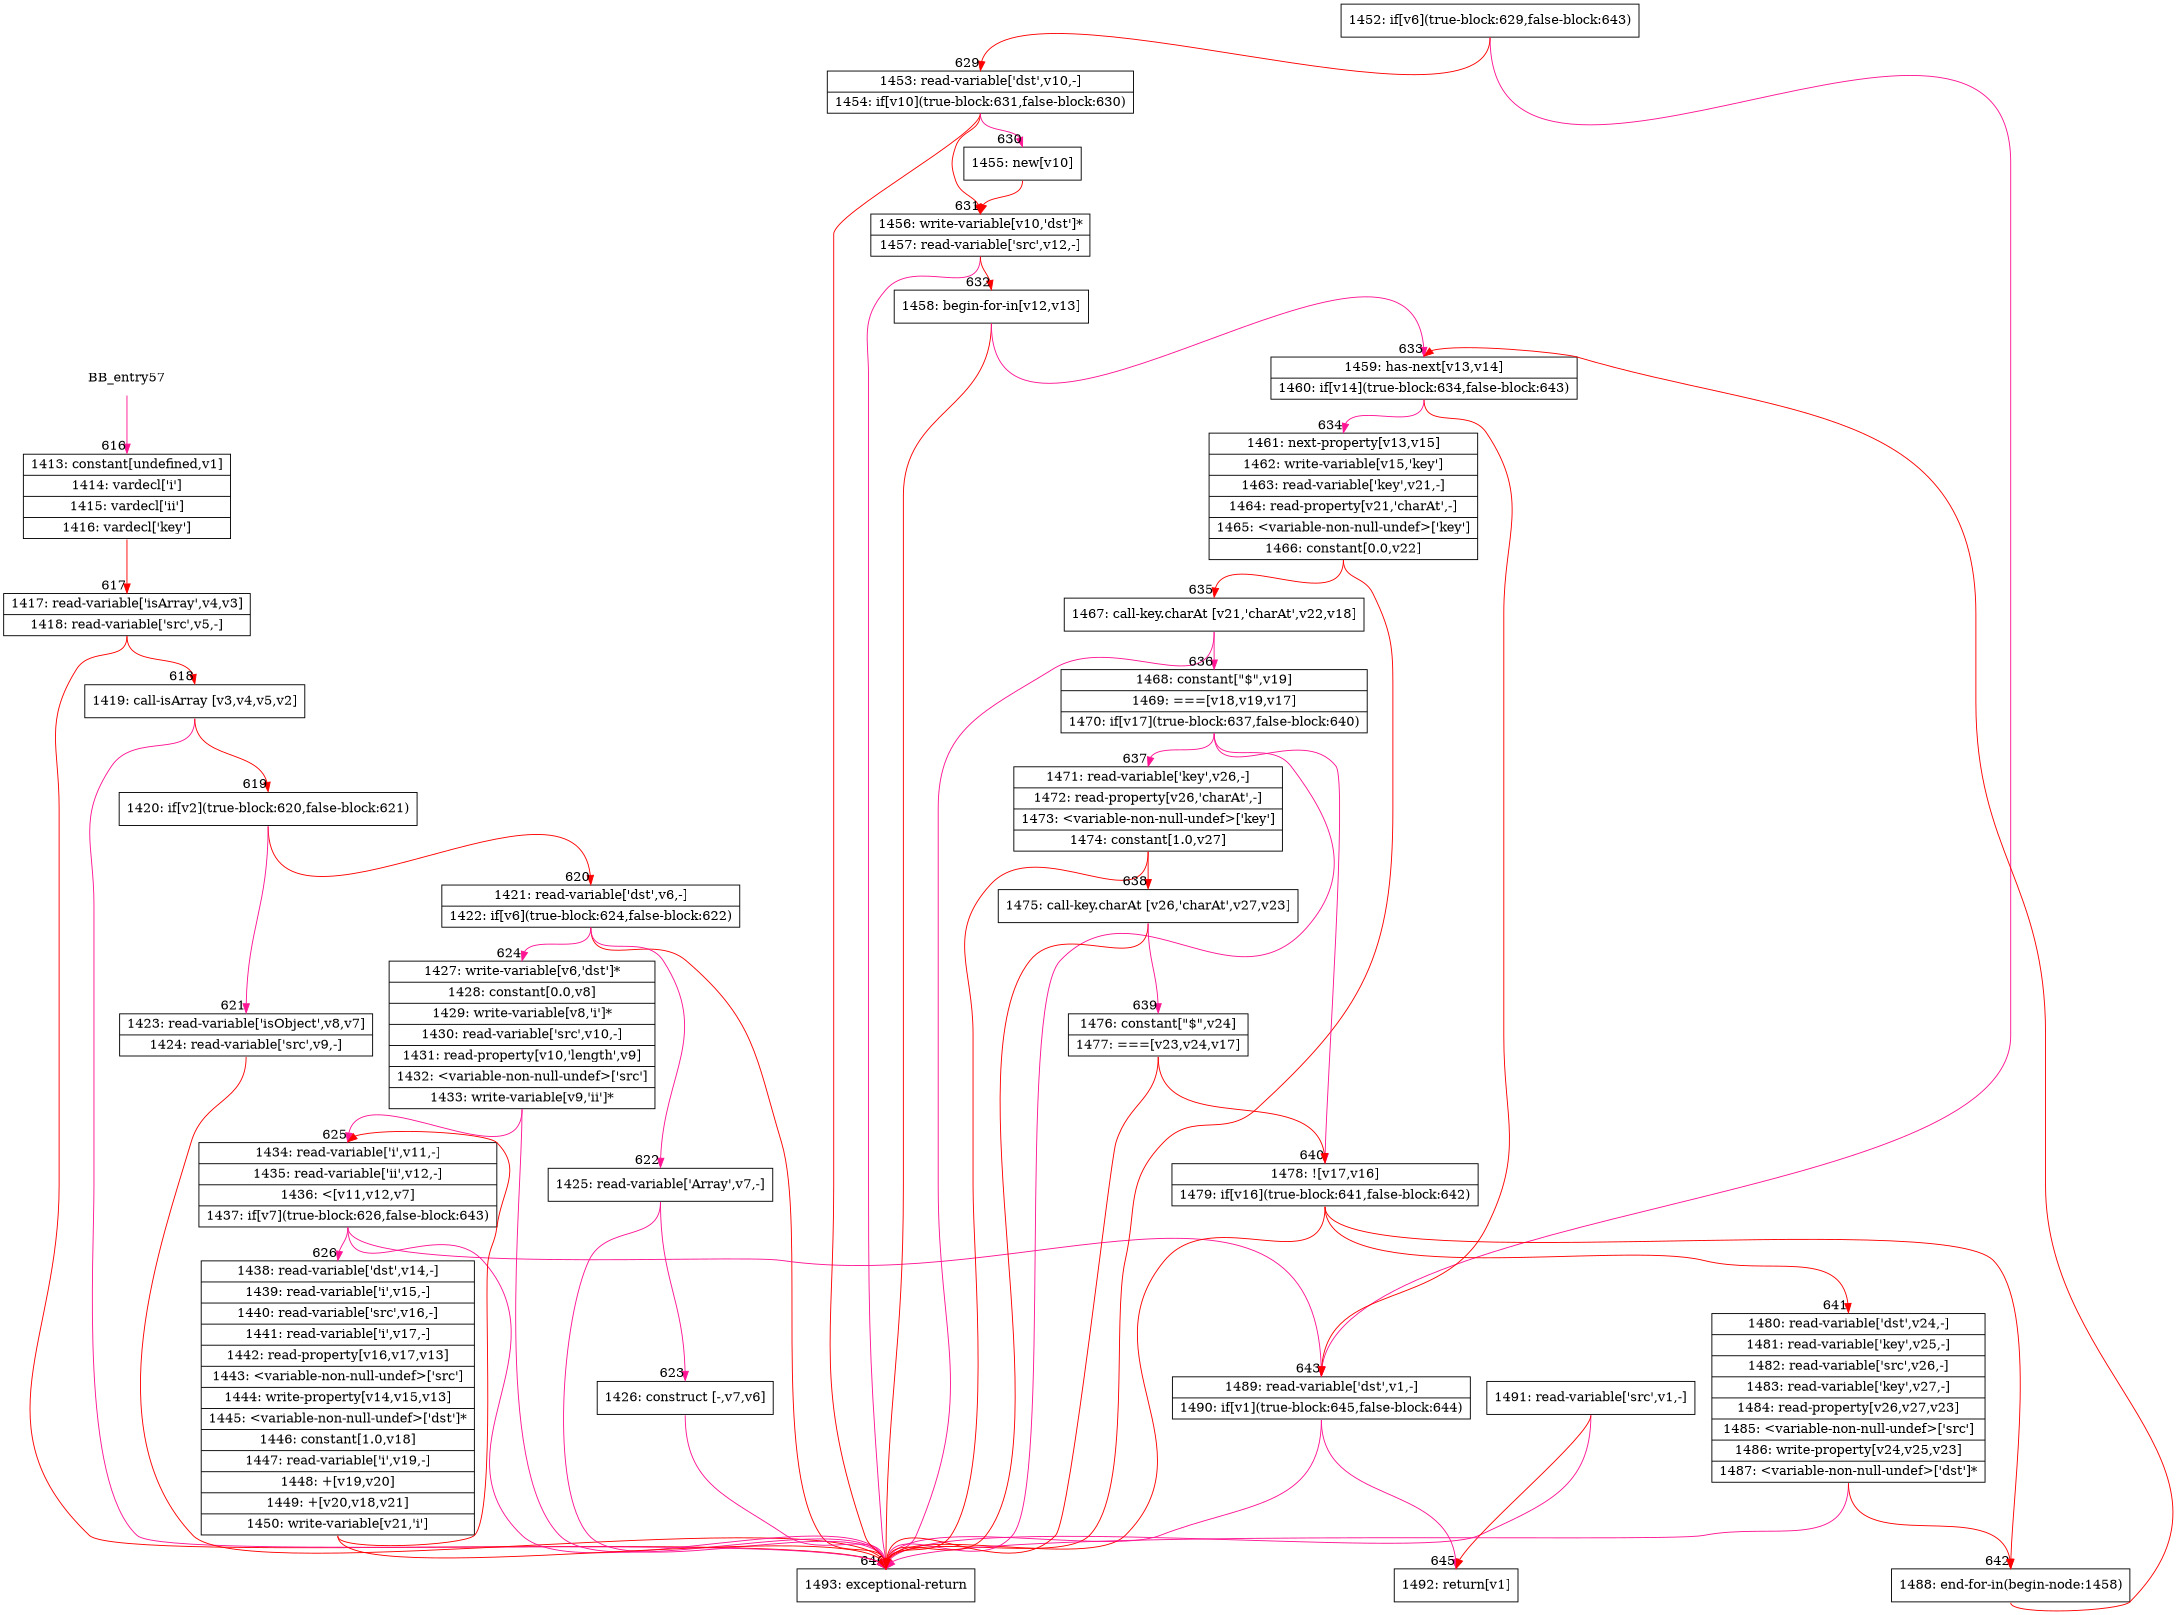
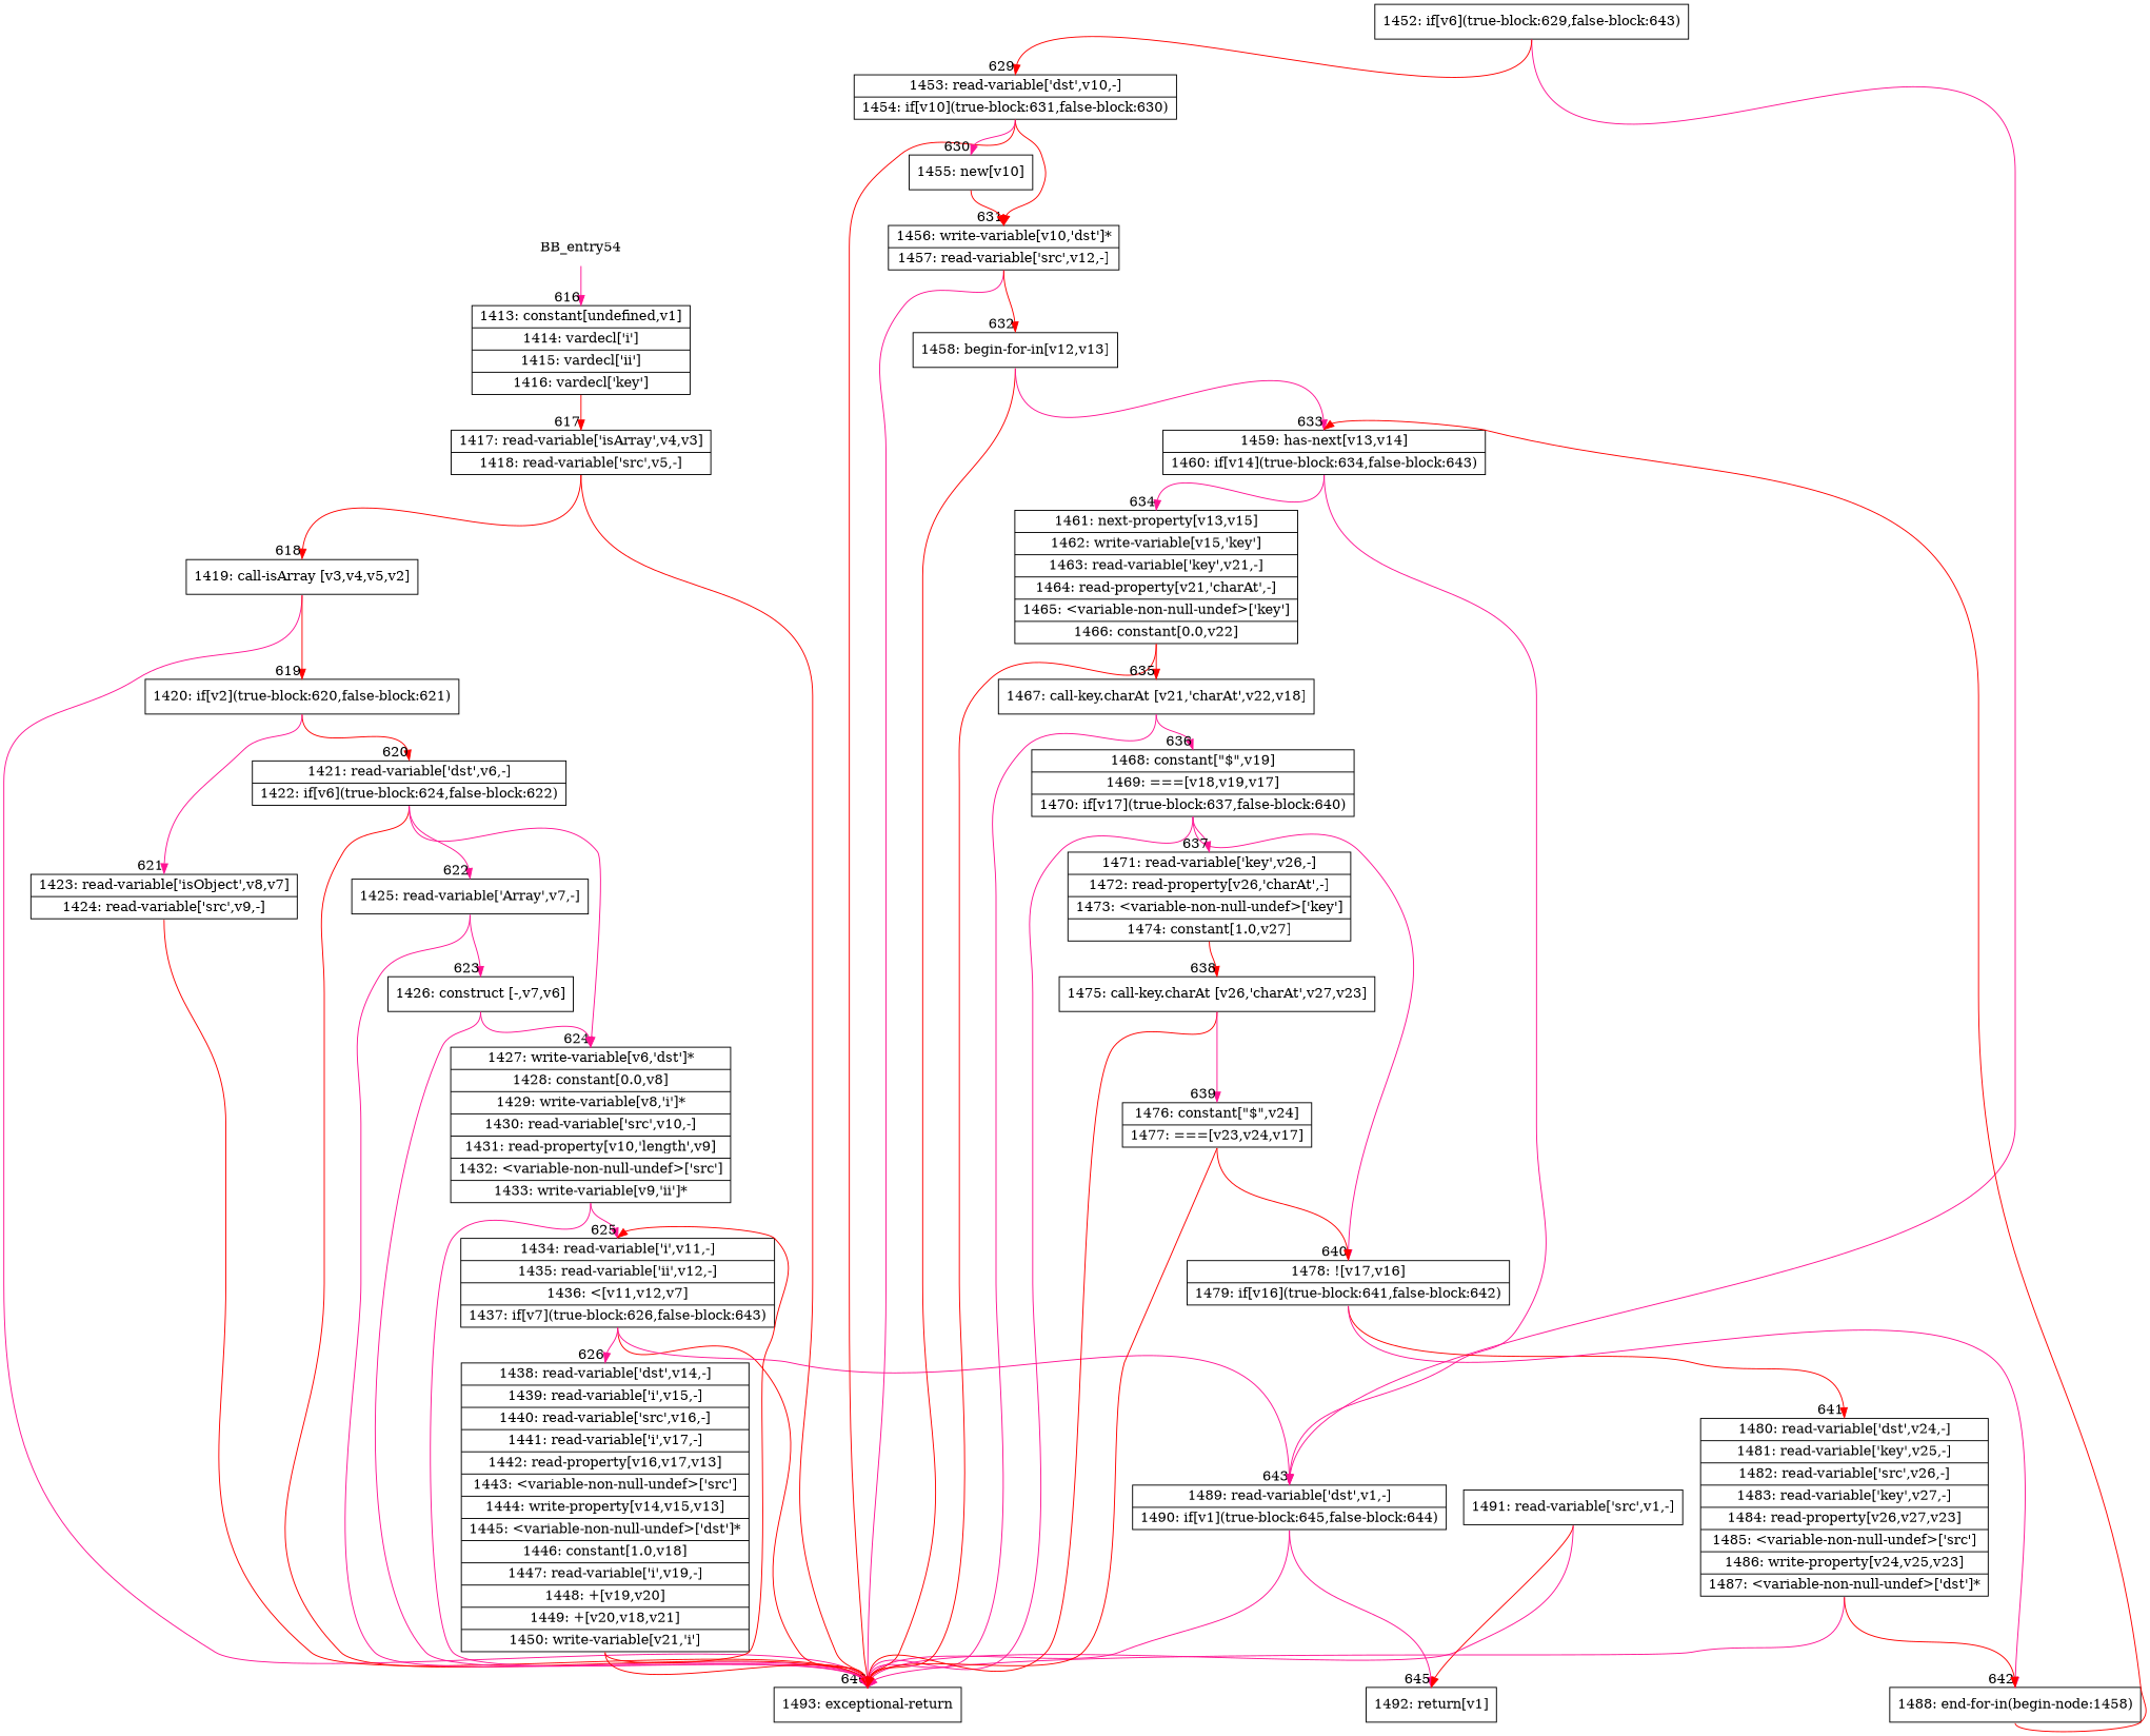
  digraph {
    rankdir=TD
    node [shape=record]
    edge [color=deeppink headport=n tailport=s]
-   BB_entry54 [shape=none label=BB_entry57]
+   BB_entry54 [shape=none]
    n2 [label="{1413: constant[undefined,v1]|1414: vardecl['i']|1415: vardecl['ii']|1416: vardecl['key']}"]
    n3 [label="{1417: read-variable['isArray',v4,v3]|1418: read-variable['src',v5,-]}"]
    n4 [label="{1419: call-isArray [v3,v4,v5,v2]}"]
    n5 [label="{1493: exceptional-return}"]
    n6 [label="{1420: if[v2](true-block:620,false-block:621)}"]
    n7 [label="{1421: read-variable['dst',v6,-]|1422: if[v6](true-block:624,false-block:622)}"]
    n8 [label="{1423: read-variable['isObject',v8,v7]|1424: read-variable['src',v9,-]}"]
    n9 [label="{1427: write-variable[v6,'dst']*|1428: constant[0.0,v8]|1429: write-variable[v8,'i']*|1430: read-variable['src',v10,-]|1431: read-property[v10,'length',v9]|1432: \<variable-non-null-undef\>['src']|1433: write-variable[v9,'ii']*}"]
    n10 [label="{1425: read-variable['Array',v7,-]}"]
    n11 [label="{1434: read-variable['i',v11,-]|1435: read-variable['ii',v12,-]|1436: \<[v11,v12,v7]|1437: if[v7](true-block:626,false-block:643)}"]
    n12 [label="{1426: construct [-,v7,v6]}"]
    n13 [label="{1438: read-variable['dst',v14,-]|1439: read-variable['i',v15,-]|1440: read-variable['src',v16,-]|1441: read-variable['i',v17,-]|1442: read-property[v16,v17,v13]|1443: \<variable-non-null-undef\>['src']|1444: write-property[v14,v15,v13]|1445: \<variable-non-null-undef\>['dst']*|1446: constant[1.0,v18]|1447: read-variable['i',v19,-]|1448: +[v19,v20]|1449: +[v20,v18,v21]|1450: write-variable[v21,'i']}"]
    n14 [label="{1489: read-variable['dst',v1,-]|1490: if[v1](true-block:645,false-block:644)}"]
    n15 [label="{1452: if[v6](true-block:629,false-block:643)}"]
    n16 [label="{1453: read-variable['dst',v10,-]|1454: if[v10](true-block:631,false-block:630)}"]
    n17 [label="{1492: return[v1]}"]
    n18 [label="{1491: read-variable['src',v1,-]}"]
    n19 [label="{1456: write-variable[v10,'dst']*|1457: read-variable['src',v12,-]}"]
    n20 [label="{1455: new[v10]}"]
    n21 [label="{1458: begin-for-in[v12,v13]}"]
    n22 [label="{1459: has-next[v13,v14]|1460: if[v14](true-block:634,false-block:643)}"]
    n23 [label="{1461: next-property[v13,v15]|1462: write-variable[v15,'key']|1463: read-variable['key',v21,-]|1464: read-property[v21,'charAt',-]|1465: \<variable-non-null-undef\>['key']|1466: constant[0.0,v22]}"]
    n24 [label="{1467: call-key.charAt [v21,'charAt',v22,v18]}"]
    n25 [label="{1468: constant[\"$\",v19]|1469: ===[v18,v19,v17]|1470: if[v17](true-block:637,false-block:640)}"]
    n26 [label="{1478: ![v17,v16]|1479: if[v16](true-block:641,false-block:642)}"]
    n27 [label="{1471: read-variable['key',v26,-]|1472: read-property[v26,'charAt',-]|1473: \<variable-non-null-undef\>['key']|1474: constant[1.0,v27]}"]
    n28 [label="{1480: read-variable['dst',v24,-]|1481: read-variable['key',v25,-]|1482: read-variable['src',v26,-]|1483: read-variable['key',v27,-]|1484: read-property[v26,v27,v23]|1485: \<variable-non-null-undef\>['src']|1486: write-property[v24,v25,v23]|1487: \<variable-non-null-undef\>['dst']*}"]
    n29 [label="{1488: end-for-in(begin-node:1458)}"]
    n30 [label="{1475: call-key.charAt [v26,'charAt',v27,v23]}"]
    n31 [label="{1476: constant[\"$\",v24]|1477: ===[v23,v24,v17]}"]
    BB_entry54 -> n2 [headlabel="    616"]
    n2 -> n3 [color=red headlabel="      617"]
    n3 -> n4 [color=red headlabel="      618"]
    n3 -> n5 [color=red headlabel="      646"]
    n4 -> n5
    n4 -> n6 [color=red headlabel="      619"]
    n6 -> n7 [color=red headlabel="      620"]
    n6 -> n8 [headlabel="      621"]
    n7 -> n5 [color=red]
    n7 -> n9 [headlabel="      624"]
    n7 -> n10 [headlabel="      622"]
    n8 -> n5 [color=red]
    n9 -> n5
    n9 -> n11 [headlabel="      625"]
    n10 -> n5
    n10 -> n12 [headlabel="      623"]
-   n11 -> n5
+   n11 -> n5 [color=red]
    n11 -> n13 [headlabel="      626"]
    n11 -> n14 [headlabel="      643"]
    n12 -> n5
+   n12 -> n9
    n13 -> n5 [color=red]
    n13 -> n11 [color=red]
    n14 -> n5
    n14 -> n17 [headlabel="      645"]
    n15 -> n14
    n15 -> n16 [color=red headlabel="      629"]
    n16 -> n5 [color=red]
    n16 -> n19 [color=red headlabel="      631"]
    n16 -> n20 [headlabel="      630"]
    n18 -> n5
    n18 -> n17 [color=red]
    n19 -> n5
    n19 -> n21 [color=red headlabel="      632"]
    n20 -> n19 [color=red]
    n21 -> n5 [color=red]
    n21 -> n22 [headlabel="      633"]
-   n22 -> n14 [color=red]
+   n22 -> n14
    n22 -> n23 [headlabel="      634"]
    n23 -> n5 [color=red]
    n23 -> n24 [color=red headlabel="      635"]
    n24 -> n5
    n24 -> n25 [headlabel="      636"]
    n25 -> n5
    n25 -> n26 [headlabel="      640"]
    n25 -> n27 [headlabel="      637"]
-   n26 -> n5 [color=red]
    n26 -> n28 [color=red headlabel="      641"]
-   n26 -> n29 [color=red headlabel="      642"]
-   n27 -> n5 [color=red]
+   n26 -> n29 [headlabel="      642"]
    n27 -> n30 [color=red headlabel="      638"]
    n28 -> n5
    n28 -> n29 [color=red]
    n29 -> n22 [color=red]
    n30 -> n5 [color=red]
    n30 -> n31 [headlabel="      639"]
    n31 -> n5 [color=red]
    n31 -> n26 [color=red]
  }
